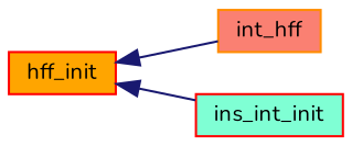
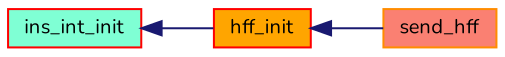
  digraph {
    fontname=Nunito
    rankdir=LR
    node [color=red fontname=Nunito fontsize=10 shape=record style=filled]
    edge [color=midnightblue dir=back fontname=Nunito fontsize=10 labelfontname=FreeSans labelfontsize=10 style=solid]
-   n1 [color=darkorange fillcolor=salmon fontcolor=black height=0.2 label=int_hff width=0.4]
+   n1 [color=darkorange fillcolor=salmon fontcolor=black height=0.2 label=send_hff width=0.4]
    n2 [fillcolor=orange height=0.2 label=hff_init width=0.4]
    n3 [fillcolor=aquamarine height=0.2 label=ins_int_init width=0.4]
    n2 -> n1
-   n2 -> n3
+   n3 -> n2
  }
